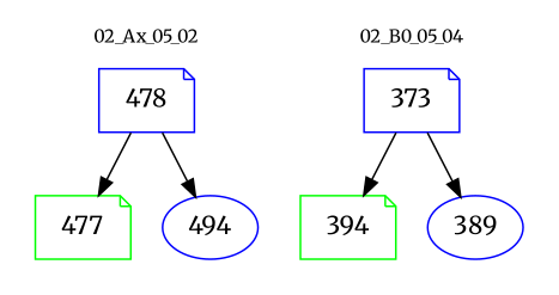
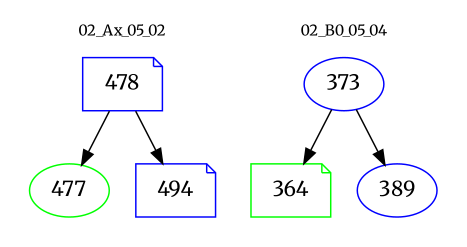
  digraph {
    fontname=Merriweather
    node [color=blue fontname=Merriweather shape=note]
    edge [color=black fontname=Merriweather]
    n1 [label=478]
-   n2 [color=green label=477]
-   n3 [label=494 shape=ellipse]
-   n4 [label=373]
-   n5 [color=green label=394]
+   n2 [color=green label=477 shape=ellipse]
+   n3 [label=494]
+   n4 [label=373 shape=ellipse]
+   n5 [color=green label=364]
    n6 [label=389 shape=ellipse]
    subgraph cluster_1 {
      color=white
      fontsize=10
      label="02_Ax_05_02"
      n1
      n2
      n3
    }
    subgraph cluster_2 {
      color=white
      fontsize=10
      label="02_B0_05_04"
      n4
      n5
      n6
    }
    n1 -> n2
    n1 -> n3
    n4 -> n5
    n4 -> n6
  }
